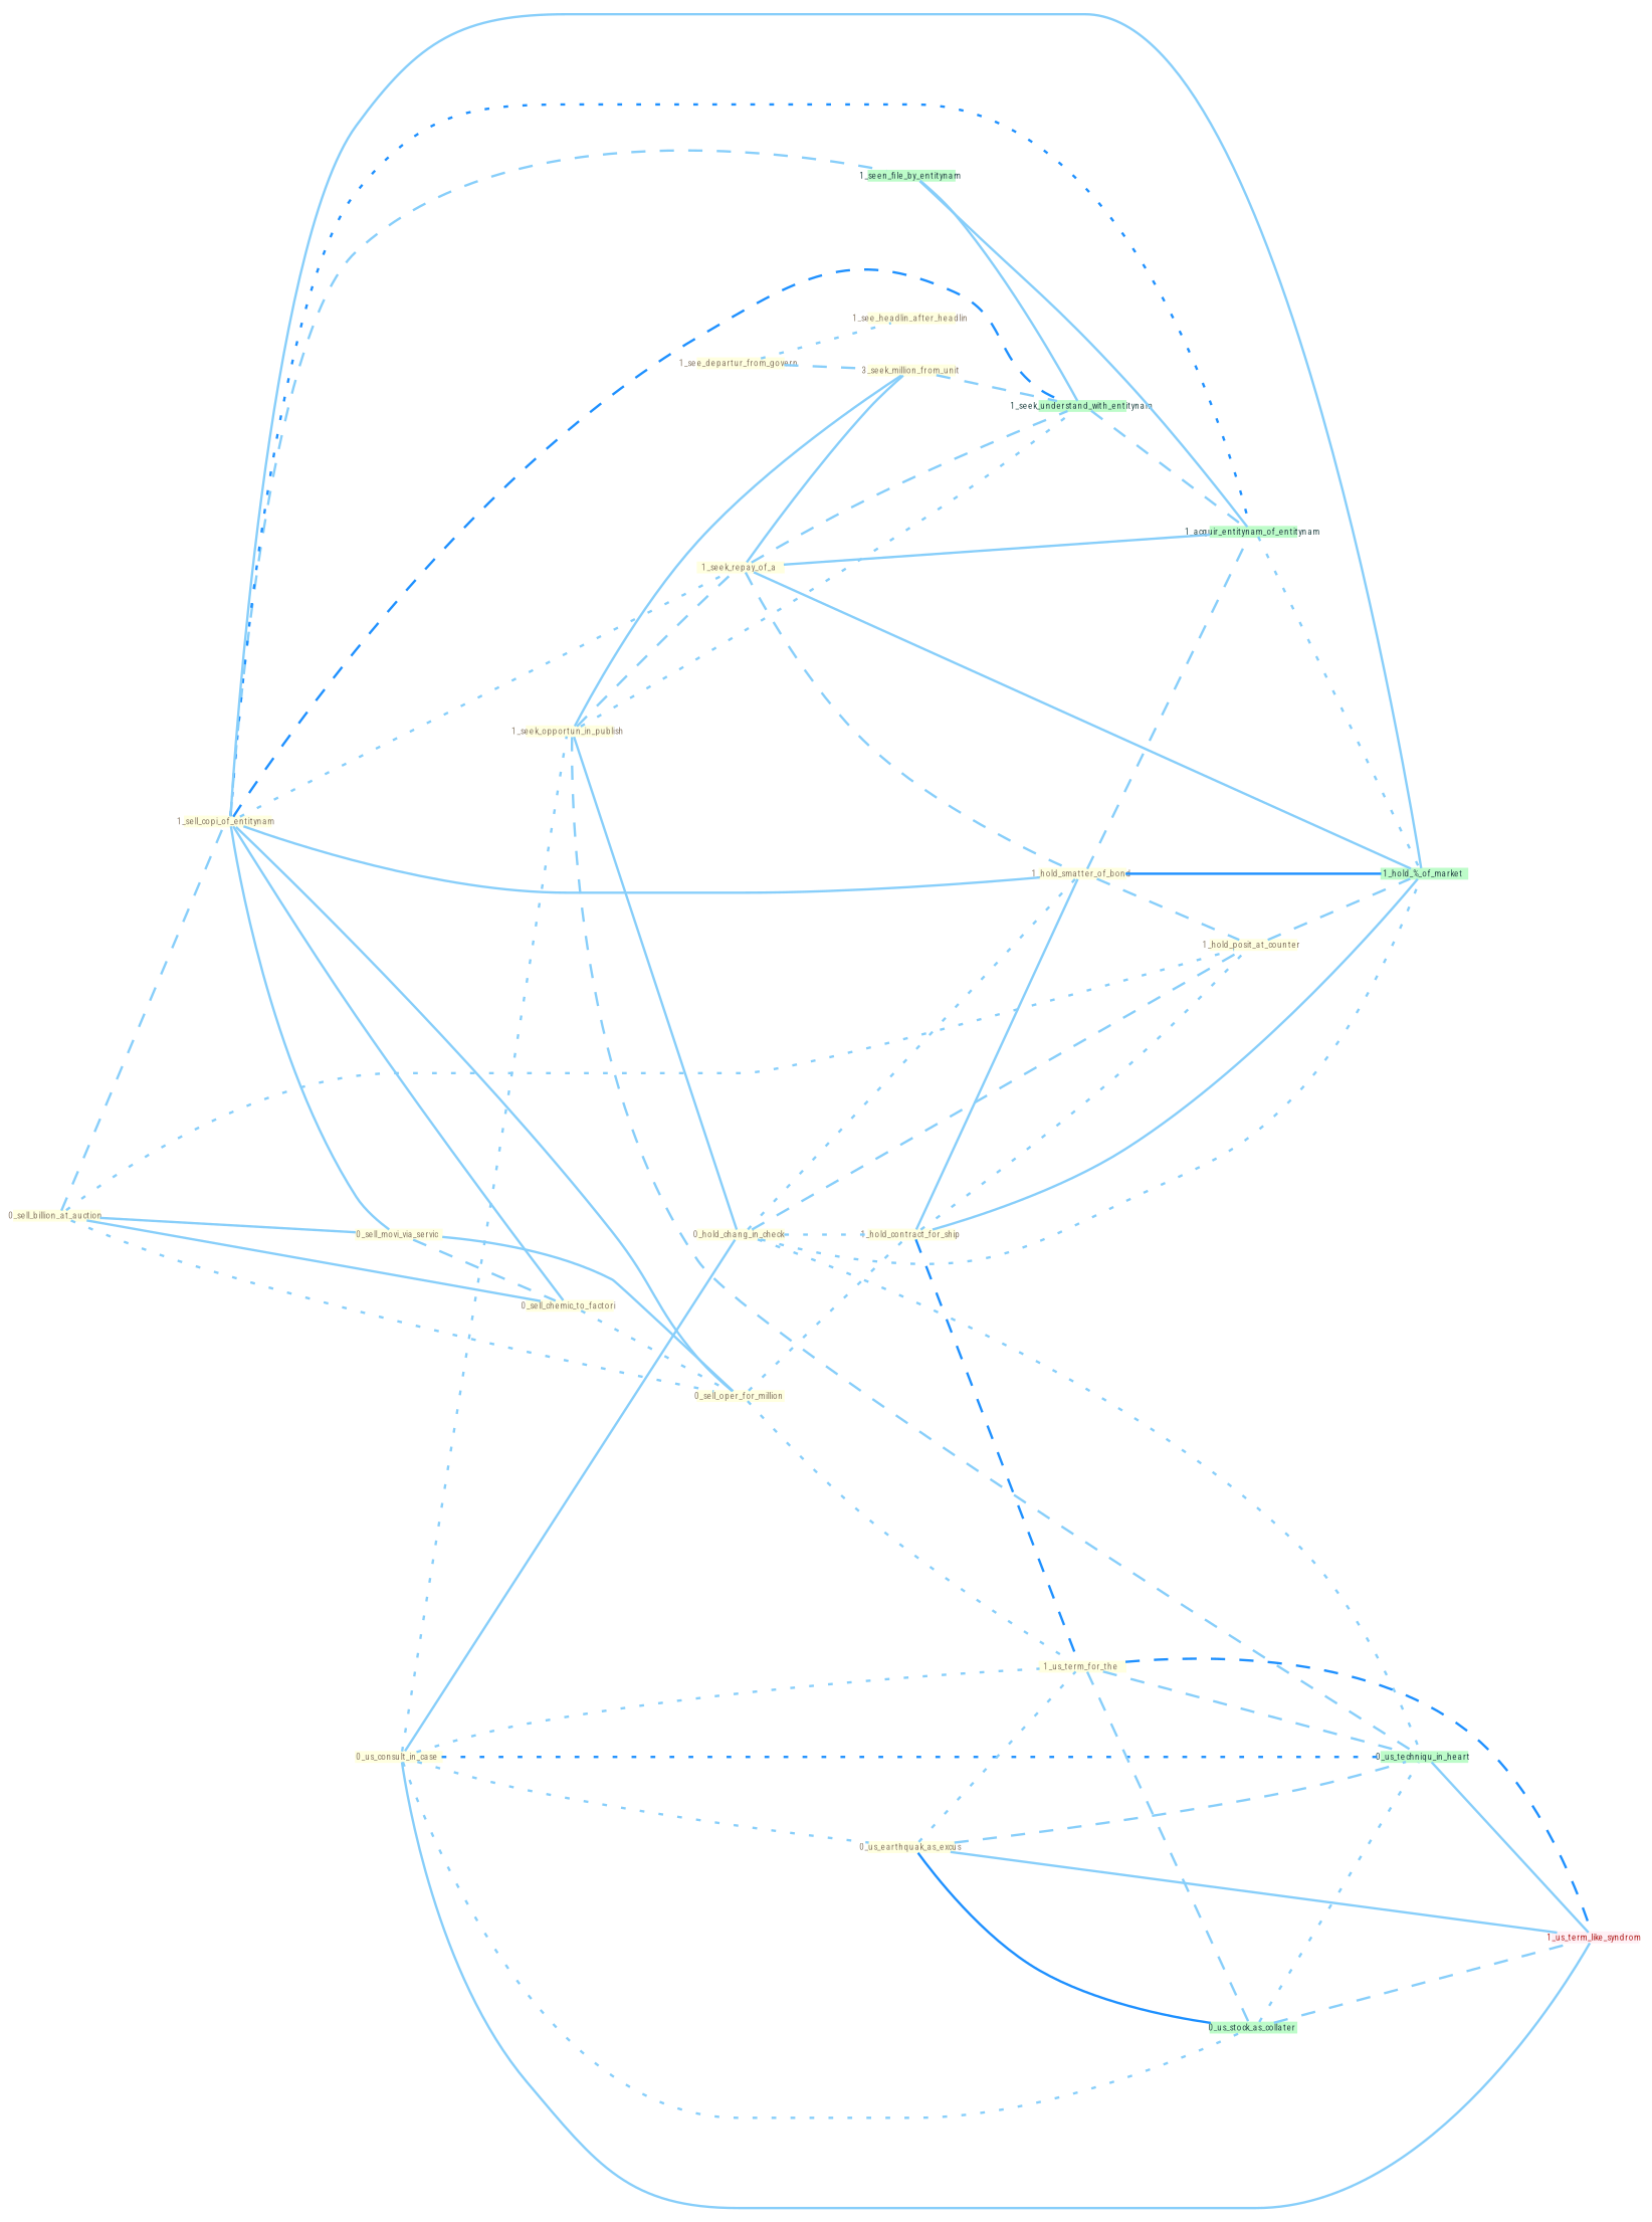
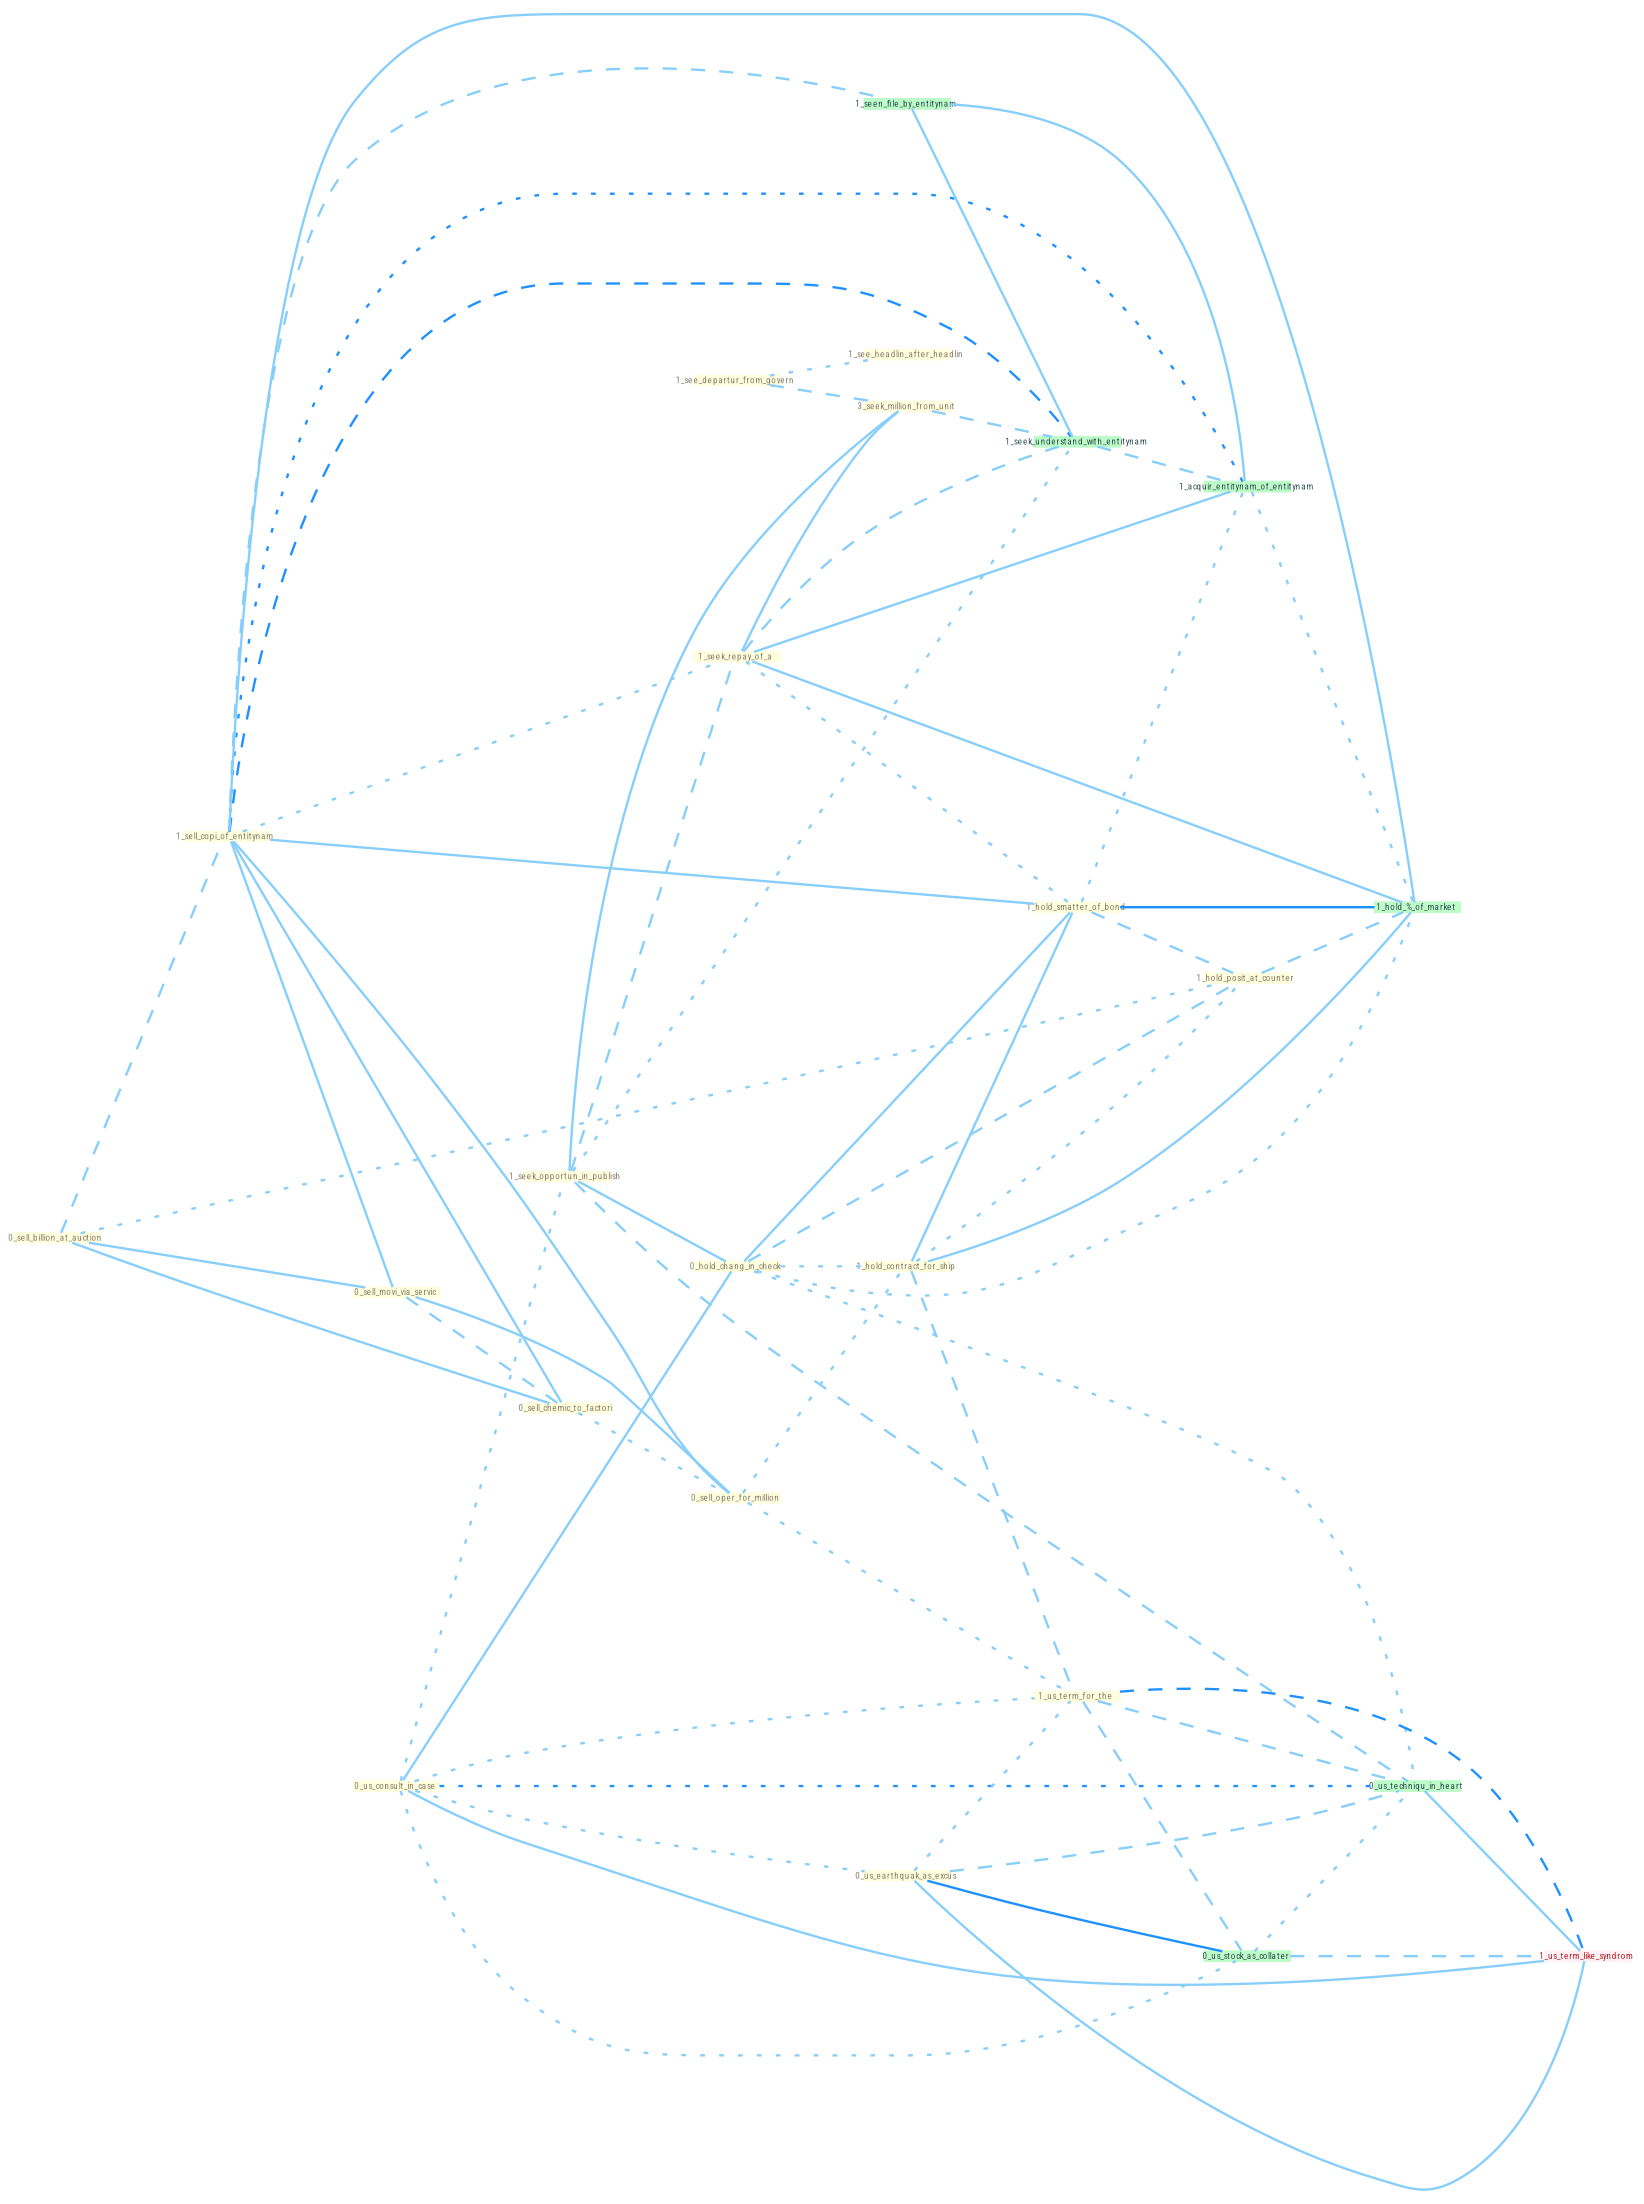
  graph {
    fontname="Roboto Condensed"
    rankdir=LR
    node [color="#ffffe0" fixedsize=true fontcolor="#8b7d6b" fontname="Roboto Condensed" fontsize=4 shape=polygon style=filled]
    edge [color="#87cefa" fontname="Roboto Condensed" style=solid w=1]
    "0_sell_billion_at_auction " [height=.06 width=.5]
    "1_see_departur_from_govern " [height=.06 width=.5]
    "1_sell_copi_of_entitynam " [height=.06 width=.5]
    "0_sell_movi_via_servic " [height=.06 width=.5]
    "0_us_consult_in_case " [height=.06 width=.5]
    "1_seek_opportun_in_publish " [height=.06 width=.5]
    "0_sell_chemic_to_factori " [height=.06 width=.5]
    "0_hold_chang_in_check " [height=.06 width=.5]
    "0_sell_oper_for_million " [height=.06 width=.5]
    "0_us_earthquak_as_excus " [height=.06 width=.5]
    "1_hold_contract_for_ship " [height=.06 width=.5]
    "1_see_headlin_after_headlin " [height=.06 width=.5]
    "1_seek_repay_of_a " [height=.06 width=.5]
    "1_hold_smatter_of_bond " [height=.06 width=.5]
    "1_us_term_for_the " [height=.06 width=.5]
    n16 [height=.06 label="3_seek_million_from_unit" width=.5]
    "1_hold_posit_at_counter " [height=.06 width=.5]
    "1_us_term_like_syndrom " [color="#fff0f5" fontcolor="#b22222" height=.06 width=.5]
    "1_seen_file_by_entitynam " [color="#BDFCC9" fontcolor="#2f4f4f" height=.06 width=.5]
    "1_seek_understand_with_entitynam " [color="#BDFCC9" fontcolor="#2f4f4f" height=.06 width=.5]
    "1_acquir_entitynam_of_entitynam " [color="#BDFCC9" fontcolor="#2f4f4f" height=.06 width=.5]
    "1_hold_%_of_market " [color="#BDFCC9" fontcolor="#2f4f4f" height=.06 width=.5]
    "0_us_stock_as_collater " [color="#BDFCC9" fontcolor="#2f4f4f" height=.06 width=.5]
    "0_us_techniqu_in_heart " [color="#BDFCC9" fontcolor="#2f4f4f" height=.06 width=.5]
    subgraph sub_1 {
      "0_sell_billion_at_auction "
      "1_see_departur_from_govern "
      "1_sell_copi_of_entitynam "
      "0_sell_movi_via_servic "
      "0_us_consult_in_case "
      "1_seek_opportun_in_publish "
      "0_sell_chemic_to_factori "
      "0_hold_chang_in_check "
      "0_sell_oper_for_million "
      "0_us_earthquak_as_excus "
      "1_hold_contract_for_ship "
      "1_see_headlin_after_headlin "
      "1_seek_repay_of_a "
      "1_hold_smatter_of_bond "
      "1_us_term_for_the "
      n16
      "1_hold_posit_at_counter "
    }
    subgraph sub_2 {
      "1_us_term_like_syndrom "
    }
    "0_sell_billion_at_auction " -- "1_sell_copi_of_entitynam " [style=dashed]
    "0_sell_billion_at_auction " -- "0_sell_movi_via_servic "
    "0_sell_billion_at_auction " -- "0_sell_chemic_to_factori "
-   "0_sell_billion_at_auction " -- "0_sell_oper_for_million " [style=dotted]
    "0_sell_billion_at_auction " -- "1_hold_posit_at_counter " [style=dotted]
    "1_see_departur_from_govern " -- "1_see_headlin_after_headlin " [style=dotted]
    "1_see_departur_from_govern " -- n16 [style=dashed]
    "1_sell_copi_of_entitynam " -- "0_sell_movi_via_servic "
    "1_sell_copi_of_entitynam " -- "0_sell_chemic_to_factori "
    "1_sell_copi_of_entitynam " -- "0_sell_oper_for_million "
    "1_sell_copi_of_entitynam " -- "1_seek_repay_of_a " [style=dotted]
    "1_sell_copi_of_entitynam " -- "1_hold_smatter_of_bond "
    "1_sell_copi_of_entitynam " -- "1_seen_file_by_entitynam " [style=dashed]
    "1_sell_copi_of_entitynam " -- "1_seek_understand_with_entitynam " [color="#1e90ff" style=dashed]
    "1_sell_copi_of_entitynam " -- "1_acquir_entitynam_of_entitynam " [color="#1e90ff" style=dotted w=2]
    "1_sell_copi_of_entitynam " -- "1_hold_%_of_market "
    "0_sell_movi_via_servic " -- "0_sell_chemic_to_factori " [style=dashed]
    "0_sell_movi_via_servic " -- "0_sell_oper_for_million "
    "0_us_consult_in_case " -- "1_seek_opportun_in_publish " [style=dotted]
    "0_us_consult_in_case " -- "0_hold_chang_in_check "
    "0_us_consult_in_case " -- "0_us_earthquak_as_excus " [style=dotted]
    "0_us_consult_in_case " -- "1_us_term_for_the " [style=dotted]
    "0_us_consult_in_case " -- "1_us_term_like_syndrom "
    "0_us_consult_in_case " -- "0_us_stock_as_collater " [style=dotted]
    "0_us_consult_in_case " -- "0_us_techniqu_in_heart " [color="#1e90ff" style=dotted w=2]
    "1_seek_opportun_in_publish " -- "0_hold_chang_in_check "
    "1_seek_opportun_in_publish " -- "1_seek_repay_of_a " [style=dashed]
    "1_seek_opportun_in_publish " -- n16
    "1_seek_opportun_in_publish " -- "1_seek_understand_with_entitynam " [style=dotted]
    "1_seek_opportun_in_publish " -- "0_us_techniqu_in_heart " [style=dashed]
    "0_sell_chemic_to_factori " -- "0_sell_oper_for_million " [style=dotted]
    "0_hold_chang_in_check " -- "1_hold_contract_for_ship " [style=dotted]
-   "0_hold_chang_in_check " -- "1_hold_smatter_of_bond " [style=dotted]
+   "0_hold_chang_in_check " -- "1_hold_smatter_of_bond "
    "0_hold_chang_in_check " -- "1_hold_posit_at_counter " [style=dashed]
    "0_hold_chang_in_check " -- "1_hold_%_of_market " [style=dotted]
    "0_hold_chang_in_check " -- "0_us_techniqu_in_heart " [style=dotted]
    "0_sell_oper_for_million " -- "1_hold_contract_for_ship " [style=dotted]
    "0_sell_oper_for_million " -- "1_us_term_for_the " [style=dotted]
    "0_us_earthquak_as_excus " -- "1_us_term_for_the " [style=dotted]
    "0_us_earthquak_as_excus " -- "1_us_term_like_syndrom "
    "0_us_earthquak_as_excus " -- "0_us_stock_as_collater " [color="#1e90ff" w=2]
    "0_us_earthquak_as_excus " -- "0_us_techniqu_in_heart " [style=dashed]
    "1_hold_contract_for_ship " -- "1_hold_smatter_of_bond "
-   "1_hold_contract_for_ship " -- "1_us_term_for_the " [color="#1e90ff" style=dashed]
+   "1_hold_contract_for_ship " -- "1_us_term_for_the " [style=dashed]
    "1_hold_contract_for_ship " -- "1_hold_posit_at_counter " [style=dotted]
    "1_hold_contract_for_ship " -- "1_hold_%_of_market "
-   "1_seek_repay_of_a " -- "1_hold_smatter_of_bond " [style=dashed]
+   "1_seek_repay_of_a " -- "1_hold_smatter_of_bond " [style=dotted]
    "1_seek_repay_of_a " -- n16
    "1_seek_repay_of_a " -- "1_seek_understand_with_entitynam " [style=dashed]
    "1_seek_repay_of_a " -- "1_acquir_entitynam_of_entitynam "
    "1_seek_repay_of_a " -- "1_hold_%_of_market "
    "1_hold_smatter_of_bond " -- "1_hold_posit_at_counter " [style=dashed]
-   "1_hold_smatter_of_bond " -- "1_acquir_entitynam_of_entitynam " [style=dashed]
+   "1_hold_smatter_of_bond " -- "1_acquir_entitynam_of_entitynam " [style=dotted]
    "1_hold_smatter_of_bond " -- "1_hold_%_of_market " [color="#1e90ff" w=2]
    "1_us_term_for_the " -- "1_us_term_like_syndrom " [color="#1e90ff" style=dashed w=2]
    "1_us_term_for_the " -- "0_us_stock_as_collater " [style=dashed]
    "1_us_term_for_the " -- "0_us_techniqu_in_heart " [style=dashed]
    n16 -- "1_seek_understand_with_entitynam " [style=dashed]
    "1_hold_posit_at_counter " -- "1_hold_%_of_market " [style=dashed]
    "1_seen_file_by_entitynam " -- "1_seek_understand_with_entitynam "
    "1_seen_file_by_entitynam " -- "1_acquir_entitynam_of_entitynam "
    "1_seek_understand_with_entitynam " -- "1_acquir_entitynam_of_entitynam " [style=dashed]
    "1_acquir_entitynam_of_entitynam " -- "1_hold_%_of_market " [style=dotted]
    "0_us_stock_as_collater " -- "1_us_term_like_syndrom " [style=dashed]
    "0_us_stock_as_collater " -- "0_us_techniqu_in_heart " [style=dotted]
    "0_us_techniqu_in_heart " -- "1_us_term_like_syndrom "
  }
